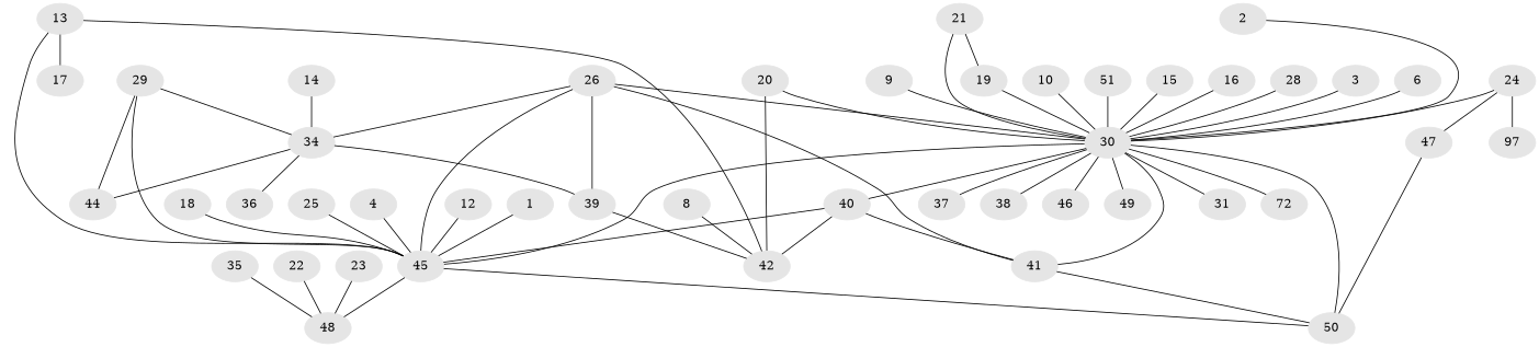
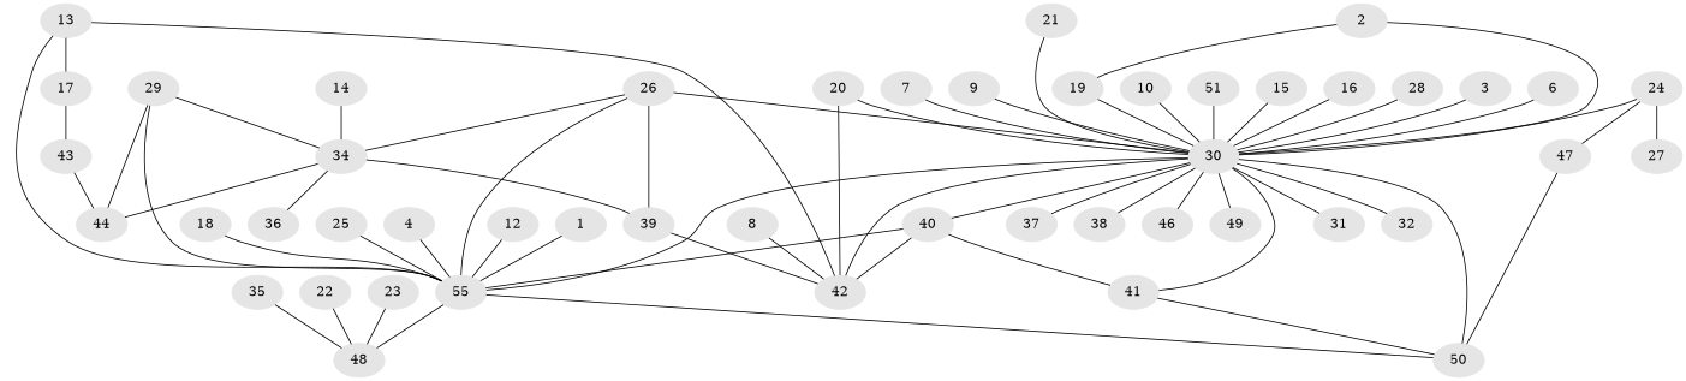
  graph {
    node [color=gray90 style=filled]
    edge [weight=1.0]
    1
-   45
+   45 [label=55]
    48
    50
    2
    19
    30
    42
    41
    31
-   32 [label=72]
+   32
    37
    38
    40
    46
    49
    3
    4
    6
+   7
    8
    9
    10
    n24 [label=51]
    12
    13
    17
+   43
    14
    34
    39
    44
    36
    15
    16
    18
    20
    21
    22
    23
    24
-   27 [label=97]
+   27
    47
    25
    26
    28
    29
    35
    1 -- 45
    45 -- 48
    45 -- 50
-   21 -- 19
+   2 -- 19
    2 -- 30
    19 -- 30
    30 -- 45
    30 -- 50 [weight=2.0]
+   30 -- 42
    30 -- 41
    30 -- 31
    30 -- 32
    30 -- 37
    30 -- 38
    30 -- 40
    30 -- 46
    30 -- 49
    41 -- 50
    40 -- 45
    40 -- 42 [weight=2.0]
    40 -- 41
    3 -- 30
    4 -- 45
    6 -- 30
+   7 -- 30
    8 -- 42
    9 -- 30
    10 -- 30
    n24 -- 30
    12 -- 45
    13 -- 45
    13 -- 42
    13 -- 17
+   17 -- 43
+   43 -- 44
    14 -- 34
    34 -- 39 [weight=2.0]
    34 -- 44
    34 -- 36
    39 -- 42
    15 -- 30
    16 -- 30
    18 -- 45
    20 -- 30
    20 -- 42
    21 -- 30
    22 -- 48
    23 -- 48
    24 -- 30
    24 -- 27
    24 -- 47
    47 -- 50
    25 -- 45
    26 -- 45
    26 -- 30
-   26 -- 41
    26 -- 34
    26 -- 39
    28 -- 30
    29 -- 45
    29 -- 34
    29 -- 44
    35 -- 48
  }
